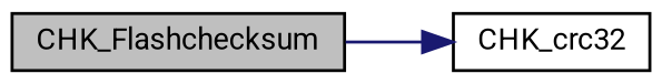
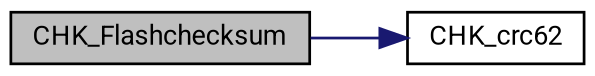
  digraph {
    rankdir=LR
    fontname=Roboto
    node [color=black fontname=Roboto fontsize=10 shape=record style=filled]
    n1 [fillcolor=grey75 fontcolor=black height=0.2 label=CHK_Flashchecksum width=0.4]
-   n2 [fillcolor=white height=0.2 label=CHK_crc32 width=0.4]
+   n2 [fillcolor=white height=0.2 label=CHK_crc62 width=0.4]
    n1 -> n2 [color=midnightblue fontname=Roboto fontsize=10 labelfontname=Helvetica labelfontsize=10 style=solid]
  }
